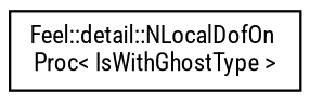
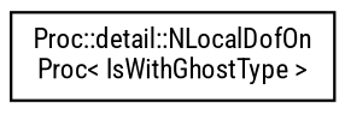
  digraph {
    rankdir=LR
    fontname="Roboto Condensed"
-   n1 [color=black fillcolor=white fontname="Roboto Condensed" fontsize=10 height=0.2 label="Feel::detail::NLocalDofOn\lProc\< IsWithGhostType \>" shape=record style=filled width=0.4]
+   n1 [color=black fillcolor=white fontname="Roboto Condensed" fontsize=10 height=0.2 label="Proc::detail::NLocalDofOn\lProc\< IsWithGhostType \>" shape=record style=filled width=0.4]
  }
